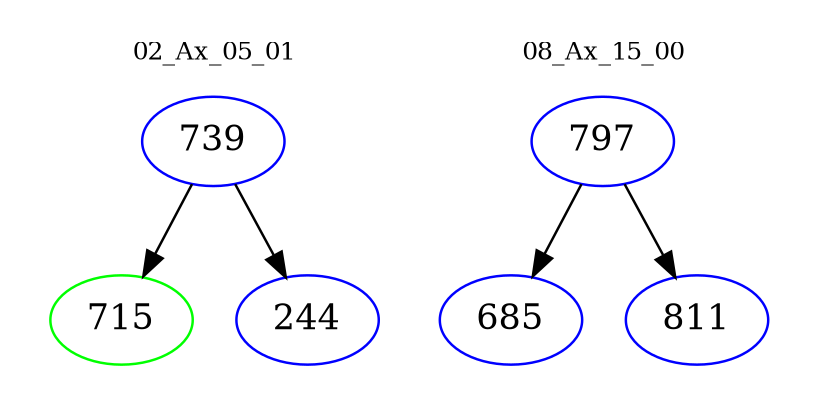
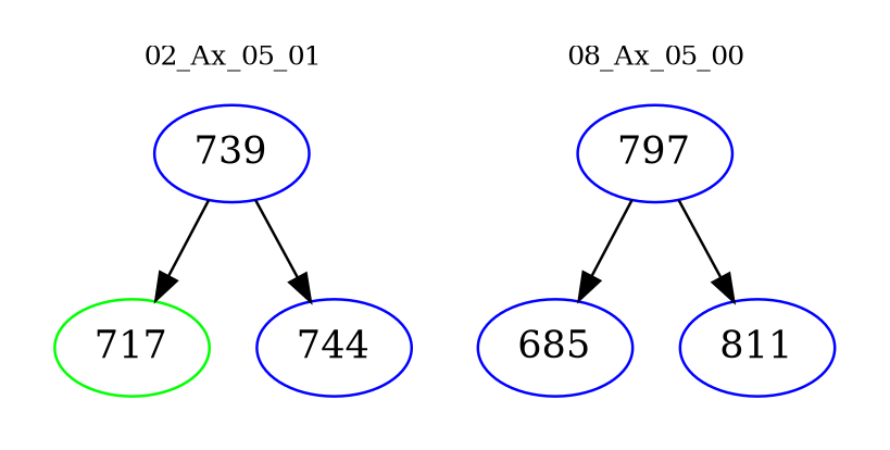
  digraph {
    node [color=blue]
    edge [color=black]
    n1 [label=739]
-   n2 [color=green label=715]
-   n3 [label=244]
+   n2 [color=green label=717]
+   n3 [label=744]
    n4 [label=797]
    n5 [label=685]
    n6 [label=811]
    subgraph cluster_1 {
      color=white
      fontsize=10
      label="02_Ax_05_01"
      n1
      n2
      n3
    }
    subgraph cluster_2 {
      color=white
      fontsize=10
-     label="08_Ax_15_00"
+     label="08_Ax_05_00"
      n4
      n5
      n6
    }
    n1 -> n2
    n1 -> n3
    n4 -> n5
    n4 -> n6
  }
